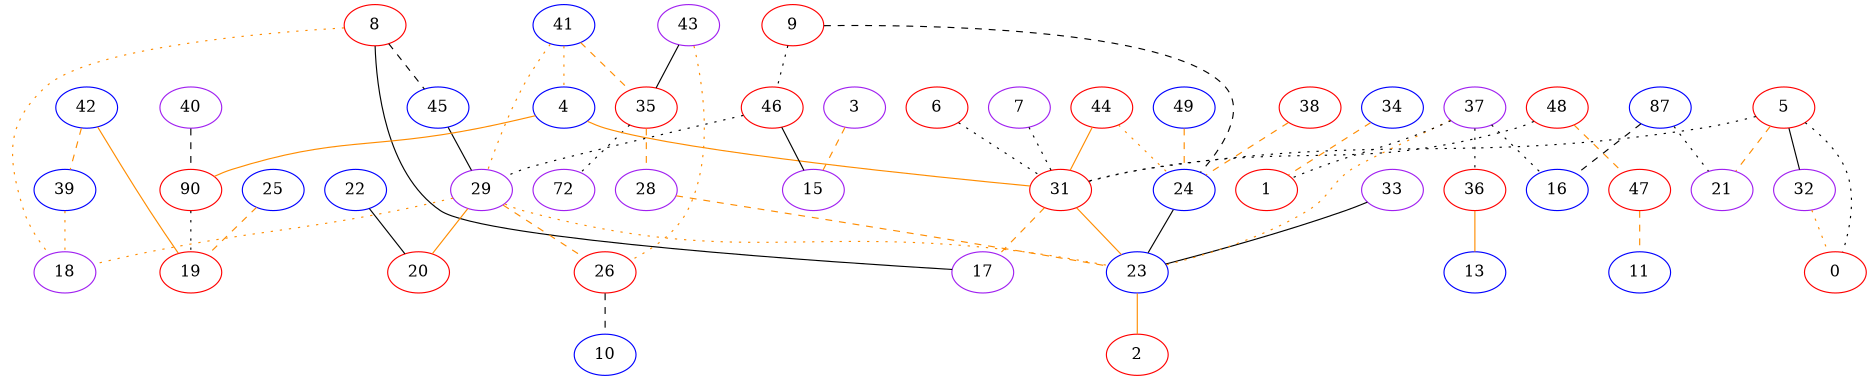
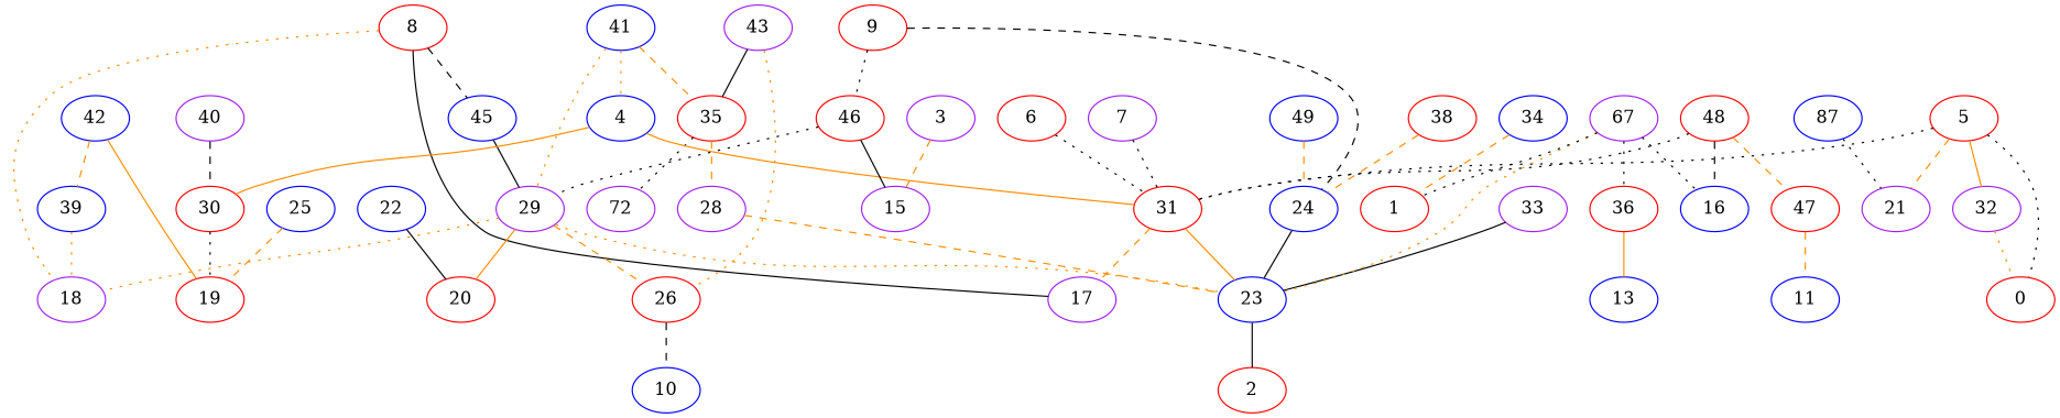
  digraph {
    node [color=red]
    edge [color=darkorange dir=none style=dotted]
    8
    17 [color=purple]
    18 [color=purple]
    45 [color=blue]
-   44
    31
    24 [color=blue]
    23 [color=blue]
    22 [color=blue]
    20
    43 [color=purple]
    35
    26
    n14 [color=purple label=72]
    28 [color=purple]
    39 [color=blue]
    10 [color=blue]
    42 [color=blue]
    19
    49 [color=blue]
    25 [color=blue]
    29 [color=purple]
    2
    5
    21 [color=purple]
    32 [color=purple]
    0
    33 [color=purple]
-   37 [color=purple]
+   37 [color=purple label=67]
    1
    36
    16 [color=blue]
    13 [color=blue]
    4 [color=blue]
-   30 [label=90]
+   30
    40 [color=purple]
    46
    15 [color=purple]
    7 [color=purple]
    9
    48
    47
    11 [color=blue]
    38
    n45 [color=blue label=87]
    41 [color=blue]
    34 [color=blue]
    3 [color=purple]
    6
    subgraph sub_1 {
      8
      17
      18
      45
-     44
      31
      24
      23
      22
      20
      43
      35
      26
      n14
      28
      39
      10
      42
      19
      49
      25
      29
      2
      5
      21
      32
      0
      33
      37
      1
      36
      16
      13
      4
      30
      40
      46
      15
      7
      9
      48
      47
      11
      38
      n45
      41
      34
      3
      6
    }
    8 -> 17 [color=black style=solid]
    8 -> 18
    8 -> 45 [color=black style=dashed]
    45 -> 29 [color=black style=solid]
-   44 -> 31 [style=solid]
-   44 -> 24
    31 -> 17 [style=dashed]
    31 -> 23 [style=solid]
    24 -> 23 [color=black style=solid]
-   23 -> 2 [style=solid]
+   23 -> 2 [color=black style=solid]
    22 -> 20 [color=black style=solid]
    43 -> 35 [color=black style=solid]
    43 -> 26
    35 -> n14 [color=black]
    35 -> 28 [style=dashed]
    26 -> 10 [color=black style=dashed]
    28 -> 23 [style=dashed]
    39 -> 18
    42 -> 39 [style=dashed]
    42 -> 19 [style=solid]
    49 -> 24 [style=dashed]
    25 -> 19 [style=dashed]
    29 -> 18
    29 -> 23
    29 -> 20 [style=solid]
    29 -> 26 [style=dashed]
    5 -> 31 [color=black]
    5 -> 21 [style=dashed]
-   5 -> 32 [color=black style=solid]
+   5 -> 32 [style=solid]
    5 -> 0 [color=black]
    32 -> 0
    33 -> 23 [color=black style=solid]
    37 -> 23
    37 -> 1 [color=black]
    37 -> 36 [color=black]
    37 -> 16 [color=black]
    36 -> 13 [style=solid]
    4 -> 31 [style=solid]
    4 -> 30 [style=solid]
    30 -> 19 [color=black]
    40 -> 30 [color=black style=dashed]
    46 -> 29 [color=black]
    46 -> 15 [color=black style=solid]
    7 -> 31 [color=black]
    9 -> 24 [color=black style=dashed]
    9 -> 46 [color=black]
    48 -> 31 [color=black]
-   n45 -> 16 [color=black style=dashed]
+   48 -> 16 [color=black style=dashed]
    48 -> 47 [style=dashed]
    47 -> 11 [style=dashed]
    38 -> 24 [style=dashed]
    n45 -> 21 [color=black]
    41 -> 35 [style=dashed]
    41 -> 29
    41 -> 4
    34 -> 1 [style=dashed]
    3 -> 15 [style=dashed]
    6 -> 31 [color=black]
  }
